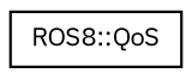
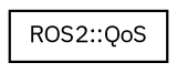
  digraph {
    rankdir=LR
    fontname="IBM Plex Sans"
-   n1 [color=black fillcolor=white fontname="IBM Plex Sans" fontsize=10 height=0.2 label="ROS8::QoS" shape=record style=filled width=0.4]
+   n1 [color=black fillcolor=white fontname="IBM Plex Sans" fontsize=10 height=0.2 label="ROS2::QoS" shape=record style=filled width=0.4]
  }
